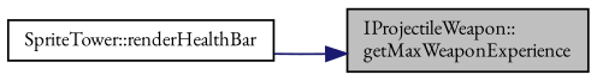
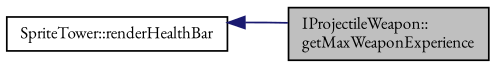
  digraph {
    rankdir=RL
    fontname="EB Garamond"
    node [color=black fontname="EB Garamond" fontsize=10 shape=record style=filled]
    n1 [fillcolor=grey75 fontcolor=black height=0.2 label="IProjectileWeapon::\lgetMaxWeaponExperience" width=0.4]
    n2 [fillcolor=white height=0.2 label="SpriteTower::renderHealthBar" width=0.4]
-   n1 -> n2 [color=midnightblue dir=back fontname="EB Garamond" fontsize=10 labelfontname=Helvetica labelfontsize=10 style=solid]
+   n2 -> n1 [color=midnightblue dir=back fontname="EB Garamond" fontsize=10 labelfontname=Helvetica labelfontsize=10 style=solid]
  }
